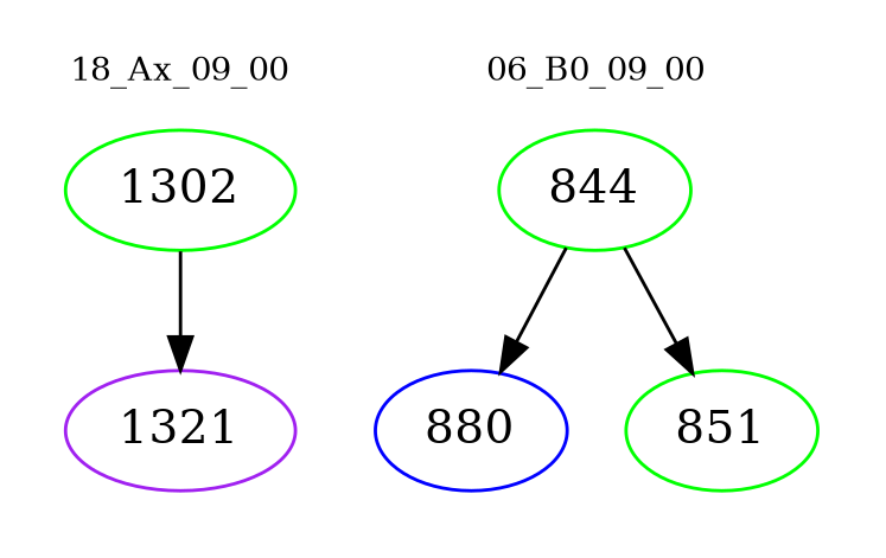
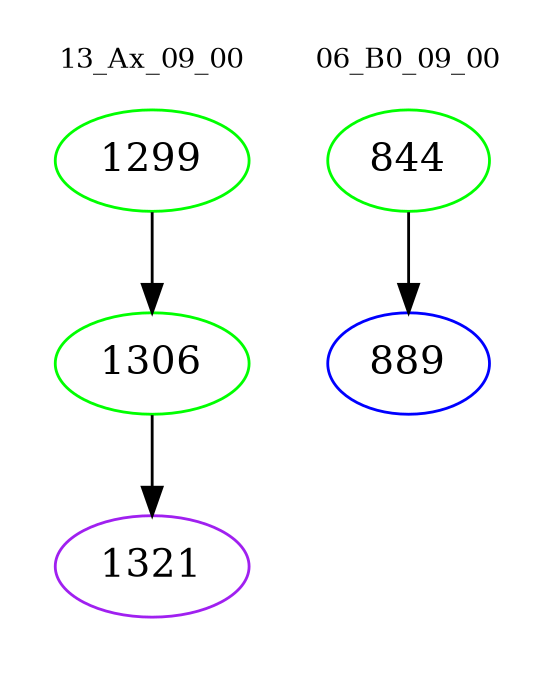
  digraph {
    node [color=green]
    edge [color=black]
+   n1 [label=1299]
    n2 [color=purple label=1321]
-   n3 [label=1302]
+   n3 [label=1306]
    n4 [label=844]
-   n5 [color=blue label=880]
-   n6 [label=851]
+   n5 [color=blue label=889]
    subgraph cluster_1 {
      color=white
      fontsize=10
-     label="18_Ax_09_00"
+     label="13_Ax_09_00"
+     n1
      n2
      n3
    }
    subgraph cluster_2 {
      color=white
      fontsize=10
      label="06_B0_09_00"
      n4
      n5
-     n6
    }
+   n1 -> n3
    n3 -> n2
    n4 -> n5
-   n4 -> n6
  }
